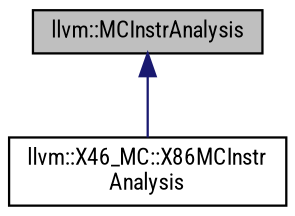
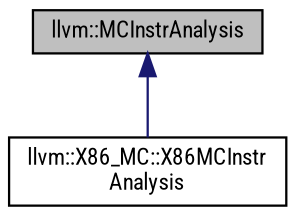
  digraph {
    fontname="Roboto Condensed"
    node [color=black fontname="Roboto Condensed" fontsize=10 shape=record]
    n1 [fillcolor=grey75 fontcolor=black height=0.2 label="llvm::MCInstrAnalysis" style=filled width=0.4]
-   n2 [height=0.2 label="llvm::X46_MC::X86MCInstr\lAnalysis" width=0.4]
+   n2 [height=0.2 label="llvm::X86_MC::X86MCInstr\lAnalysis" width=0.4]
    n1 -> n2 [color=midnightblue dir=back fontname="Roboto Condensed" fontsize=10 labelfontname=Helvetica labelfontsize=10 style=solid]
  }
